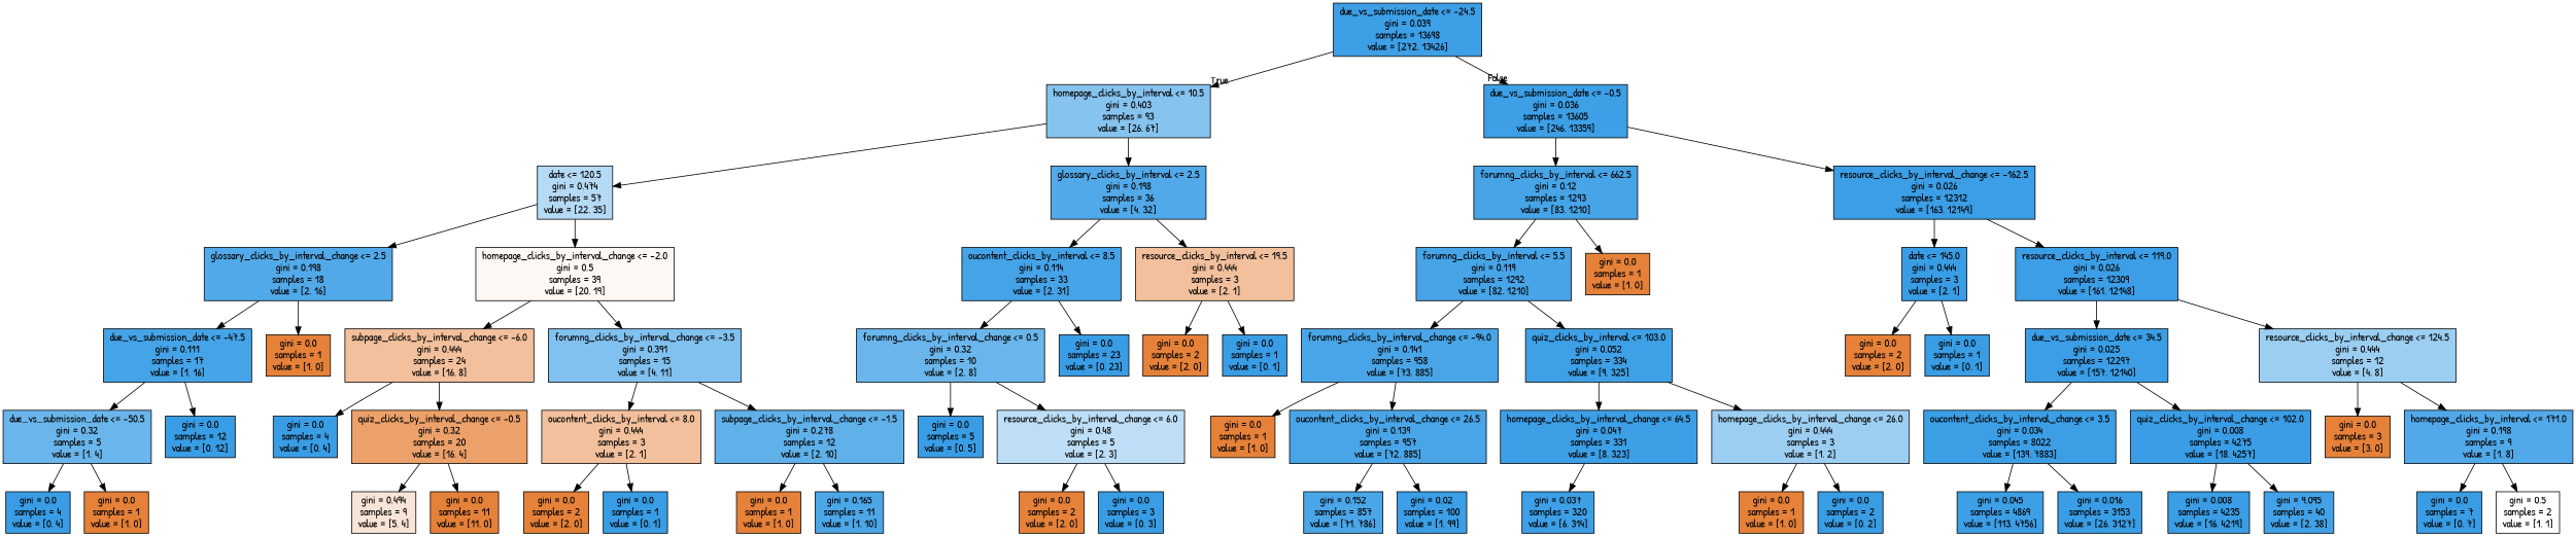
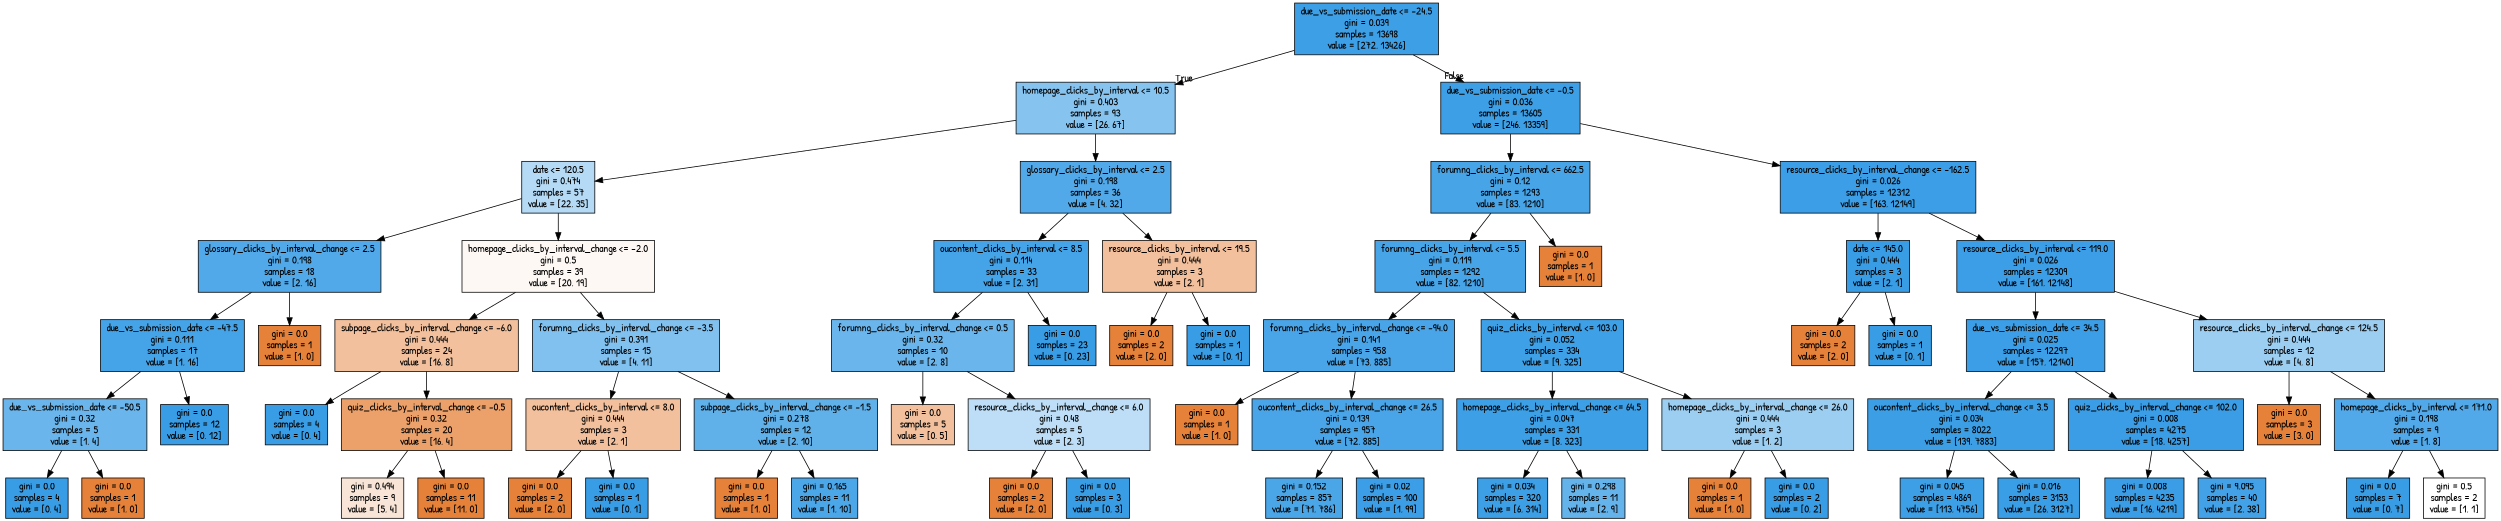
  digraph {
    fontname="Patrick Hand"
    node [color=black fillcolor="#e58139ff" fontname="Patrick Hand" shape=box style=filled]
    edge [fontname="Patrick Hand"]
    n1 [fillcolor="#399de5fa" label="due_vs_submission_date <= -24.5\ngini = 0.039\nsamples = 13698\nvalue = [272, 13426]"]
    n2 [fillcolor="#399de59c" label="homepage_clicks_by_interval <= 10.5\ngini = 0.403\nsamples = 93\nvalue = [26, 67]"]
    n3 [fillcolor="#399de5fa" label="due_vs_submission_date <= -0.5\ngini = 0.036\nsamples = 13605\nvalue = [246, 13359]"]
    n4 [fillcolor="#399de55f" label="date <= 120.5\ngini = 0.474\nsamples = 57\nvalue = [22, 35]"]
    n5 [fillcolor="#399de5df" label="glossary_clicks_by_interval <= 2.5\ngini = 0.198\nsamples = 36\nvalue = [4, 32]"]
    n6 [fillcolor="#399de5ee" label="forumng_clicks_by_interval <= 662.5\ngini = 0.12\nsamples = 1293\nvalue = [83, 1210]"]
    n7 [fillcolor="#399de5fc" label="resource_clicks_by_interval_change <= -162.5\ngini = 0.026\nsamples = 12312\nvalue = [163, 12149]"]
    n8 [fillcolor="#399de5df" label="glossary_clicks_by_interval_change <= 2.5\ngini = 0.198\nsamples = 18\nvalue = [2, 16]"]
    n9 [fillcolor="#e581390d" label="homepage_clicks_by_interval_change <= -2.0\ngini = 0.5\nsamples = 39\nvalue = [20, 19]"]
    n10 [fillcolor="#399de5ef" label="oucontent_clicks_by_interval <= 8.5\ngini = 0.114\nsamples = 33\nvalue = [2, 31]"]
    n11 [fillcolor="#e581397f" label="resource_clicks_by_interval <= 19.5\ngini = 0.444\nsamples = 3\nvalue = [2, 1]"]
    n12 [fillcolor="#399de5ef" label="due_vs_submission_date <= -47.5\ngini = 0.111\nsamples = 17\nvalue = [1, 16]"]
    n13 [label="gini = 0.0\nsamples = 1\nvalue = [1, 0]"]
    n14 [fillcolor="#e581397f" label="subpage_clicks_by_interval_change <= -6.0\ngini = 0.444\nsamples = 24\nvalue = [16, 8]"]
    n15 [fillcolor="#399de5a2" label="forumng_clicks_by_interval_change <= -3.5\ngini = 0.391\nsamples = 15\nvalue = [4, 11]"]
    n16 [fillcolor="#399de5bf" label="due_vs_submission_date <= -50.5\ngini = 0.32\nsamples = 5\nvalue = [1, 4]"]
    n17 [fillcolor="#399de5ff" label="gini = 0.0\nsamples = 12\nvalue = [0, 12]"]
    n18 [fillcolor="#399de5ff" label="gini = 0.0\nsamples = 4\nvalue = [0, 4]"]
    n19 [label="gini = 0.0\nsamples = 1\nvalue = [1, 0]"]
    n20 [fillcolor="#399de5ff" label="gini = 0.0\nsamples = 4\nvalue = [0, 4]"]
    n21 [fillcolor="#e58139bf" label="quiz_clicks_by_interval_change <= -0.5\ngini = 0.32\nsamples = 20\nvalue = [16, 4]"]
    n22 [fillcolor="#e581397f" label="oucontent_clicks_by_interval <= 8.0\ngini = 0.444\nsamples = 3\nvalue = [2, 1]"]
    n23 [fillcolor="#399de5cc" label="subpage_clicks_by_interval_change <= -1.5\ngini = 0.278\nsamples = 12\nvalue = [2, 10]"]
    n24 [fillcolor="#e5813933" label="gini = 0.494\nsamples = 9\nvalue = [5, 4]"]
    n25 [label="gini = 0.0\nsamples = 11\nvalue = [11, 0]"]
    n26 [label="gini = 0.0\nsamples = 2\nvalue = [2, 0]"]
    n27 [fillcolor="#399de5ff" label="gini = 0.0\nsamples = 1\nvalue = [0, 1]"]
    n28 [label="gini = 0.0\nsamples = 1\nvalue = [1, 0]"]
    n29 [fillcolor="#399de5e6" label="gini = 0.165\nsamples = 11\nvalue = [1, 10]"]
    n30 [fillcolor="#399de5bf" label="forumng_clicks_by_interval_change <= 0.5\ngini = 0.32\nsamples = 10\nvalue = [2, 8]"]
    n31 [fillcolor="#399de5ff" label="gini = 0.0\nsamples = 23\nvalue = [0, 23]"]
    n32 [label="gini = 0.0\nsamples = 2\nvalue = [2, 0]"]
    n33 [fillcolor="#399de5ff" label="gini = 0.0\nsamples = 1\nvalue = [0, 1]"]
-   n34 [fillcolor="#399de5ff" label="gini = 0.0\nsamples = 5\nvalue = [0, 5]"]
+   n34 [fillcolor="#e581397f" label="gini = 0.0\nsamples = 5\nvalue = [0, 5]"]
    n35 [fillcolor="#399de555" label="resource_clicks_by_interval_change <= 6.0\ngini = 0.48\nsamples = 5\nvalue = [2, 3]"]
    n36 [label="gini = 0.0\nsamples = 2\nvalue = [2, 0]"]
    n37 [fillcolor="#399de5ff" label="gini = 0.0\nsamples = 3\nvalue = [0, 3]"]
    n38 [fillcolor="#399de5ee" label="forumng_clicks_by_interval <= 5.5\ngini = 0.119\nsamples = 1292\nvalue = [82, 1210]"]
    n39 [label="gini = 0.0\nsamples = 1\nvalue = [1, 0]"]
    n40 [fillcolor="#399de5ff" label="date <= 145.0\ngini = 0.444\nsamples = 3\nvalue = [2, 1]"]
    n41 [fillcolor="#399de5fc" label="resource_clicks_by_interval <= 119.0\ngini = 0.026\nsamples = 12309\nvalue = [161, 12148]"]
    n42 [fillcolor="#399de5ea" label="forumng_clicks_by_interval_change <= -94.0\ngini = 0.141\nsamples = 958\nvalue = [73, 885]"]
    n43 [fillcolor="#399de5f8" label="quiz_clicks_by_interval <= 103.0\ngini = 0.052\nsamples = 334\nvalue = [9, 325]"]
    n44 [label="gini = 0.0\nsamples = 1\nvalue = [1, 0]"]
    n45 [fillcolor="#399de5ea" label="oucontent_clicks_by_interval_change <= 26.5\ngini = 0.139\nsamples = 957\nvalue = [72, 885]"]
    n46 [fillcolor="#399de5f9" label="homepage_clicks_by_interval_change <= 64.5\ngini = 0.047\nsamples = 331\nvalue = [8, 323]"]
    n47 [fillcolor="#399de57f" label="homepage_clicks_by_interval_change <= 26.0\ngini = 0.444\nsamples = 3\nvalue = [1, 2]"]
    n48 [fillcolor="#399de5e8" label="gini = 0.152\nsamples = 857\nvalue = [71, 786]"]
    n49 [fillcolor="#399de5fc" label="gini = 0.02\nsamples = 100\nvalue = [1, 99]"]
-   n50 [fillcolor="#399de5fa" label="gini = 0.037\nsamples = 320\nvalue = [6, 314]"]
+   n50 [fillcolor="#399de5fa" label="gini = 0.034\nsamples = 320\nvalue = [6, 314]"]
+   n51 [fillcolor="#399de5c6" label="gini = 0.298\nsamples = 11\nvalue = [2, 9]"]
    n52 [label="gini = 0.0\nsamples = 1\nvalue = [1, 0]"]
    n53 [fillcolor="#399de5ff" label="gini = 0.0\nsamples = 2\nvalue = [0, 2]"]
    n54 [label="gini = 0.0\nsamples = 2\nvalue = [2, 0]"]
    n55 [fillcolor="#399de5ff" label="gini = 0.0\nsamples = 1\nvalue = [0, 1]"]
    n56 [fillcolor="#399de5fc" label="due_vs_submission_date <= 34.5\ngini = 0.025\nsamples = 12297\nvalue = [157, 12140]"]
    n57 [fillcolor="#399de57f" label="resource_clicks_by_interval_change <= 124.5\ngini = 0.444\nsamples = 12\nvalue = [4, 8]"]
    n58 [fillcolor="#399de5fb" label="oucontent_clicks_by_interval_change <= 3.5\ngini = 0.034\nsamples = 8022\nvalue = [139, 7883]"]
    n59 [fillcolor="#399de5fe" label="quiz_clicks_by_interval_change <= 102.0\ngini = 0.008\nsamples = 4275\nvalue = [18, 4257]"]
    n60 [label="gini = 0.0\nsamples = 3\nvalue = [3, 0]"]
    n61 [fillcolor="#399de5df" label="homepage_clicks_by_interval <= 171.0\ngini = 0.198\nsamples = 9\nvalue = [1, 8]"]
    n62 [fillcolor="#399de5f9" label="gini = 0.045\nsamples = 4869\nvalue = [113, 4756]"]
    n63 [fillcolor="#399de5fd" label="gini = 0.016\nsamples = 3153\nvalue = [26, 3127]"]
    n64 [fillcolor="#399de5fe" label="gini = 0.008\nsamples = 4235\nvalue = [16, 4219]"]
    n65 [fillcolor="#399de5f2" label="gini = 9.095\nsamples = 40\nvalue = [2, 38]"]
    n66 [fillcolor="#399de5ff" label="gini = 0.0\nsamples = 7\nvalue = [0, 7]"]
    n67 [fillcolor="#e5813900" label="gini = 0.5\nsamples = 2\nvalue = [1, 1]"]
    n1 -> n2 [headlabel=True labelangle=45 labeldistance=2.5]
    n1 -> n3 [headlabel=False labelangle=-45 labeldistance=2.5]
    n2 -> n4
    n2 -> n5
    n3 -> n6
    n3 -> n7
    n4 -> n8
    n4 -> n9
    n5 -> n10
    n5 -> n11
    n6 -> n38
    n6 -> n39
    n7 -> n40
    n7 -> n41
    n8 -> n12
    n8 -> n13
    n9 -> n14
    n9 -> n15
    n10 -> n30
    n10 -> n31
    n11 -> n32
    n11 -> n33
    n12 -> n16
    n12 -> n17
    n14 -> n20
    n14 -> n21
    n15 -> n22
    n15 -> n23
    n16 -> n18
    n16 -> n19
    n21 -> n24
    n21 -> n25
    n22 -> n26
    n22 -> n27
    n23 -> n28
    n23 -> n29
    n30 -> n34
    n30 -> n35
    n35 -> n36
    n35 -> n37
    n38 -> n42
    n38 -> n43
    n40 -> n54
    n40 -> n55
    n41 -> n56
    n41 -> n57
    n42 -> n44
    n42 -> n45
    n43 -> n46
    n43 -> n47
    n45 -> n48
    n45 -> n49
    n46 -> n50
+   n46 -> n51
    n47 -> n52
    n47 -> n53
    n56 -> n58
    n56 -> n59
    n57 -> n60
    n57 -> n61
    n58 -> n62
    n58 -> n63
    n59 -> n64
    n59 -> n65
    n61 -> n66
    n61 -> n67
  }
